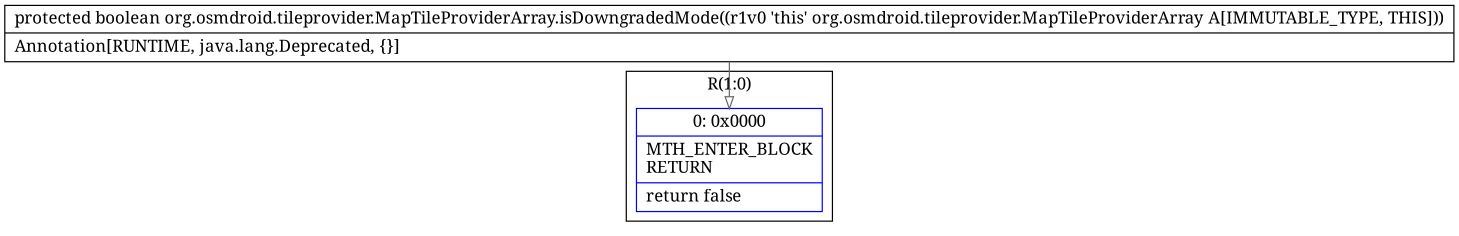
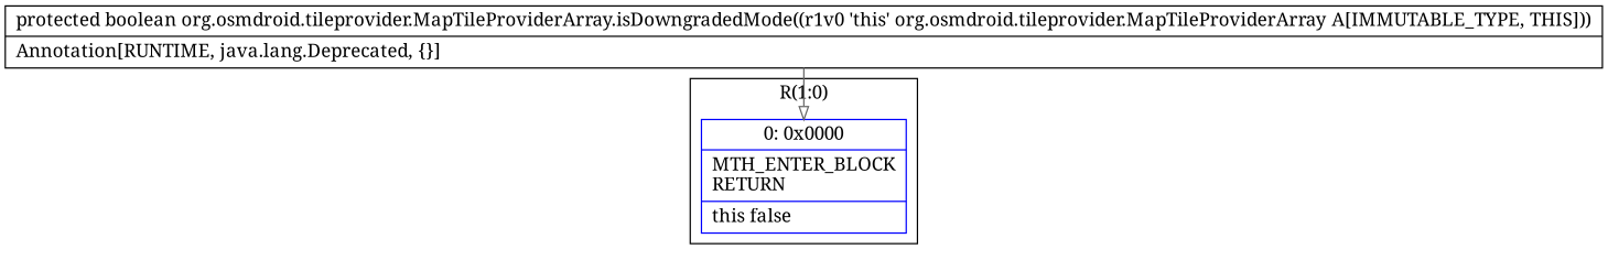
  digraph {
    fontname="Noto Serif"
    node [shape=record fontname="Noto Serif"]
-   n1 [color=blue label="{0\:\ 0x0000|MTH_ENTER_BLOCK\lRETURN\l|return false\l}"]
+   n1 [color=blue label="{0\:\ 0x0000|MTH_ENTER_BLOCK\lRETURN\l|this false\l}"]
    n2 [label="{protected boolean org.osmdroid.tileprovider.MapTileProviderArray.isDowngradedMode((r1v0 'this' org.osmdroid.tileprovider.MapTileProviderArray A[IMMUTABLE_TYPE, THIS]))  | Annotation[RUNTIME, java.lang.Deprecated, \{\}]\l}"]
    subgraph cluster_1 {
      label="R(1:0)"
      n1
    }
    n2 -> n1 [color=gray40 arrowhead=onormal fontname="Noto Serif"]
  }
